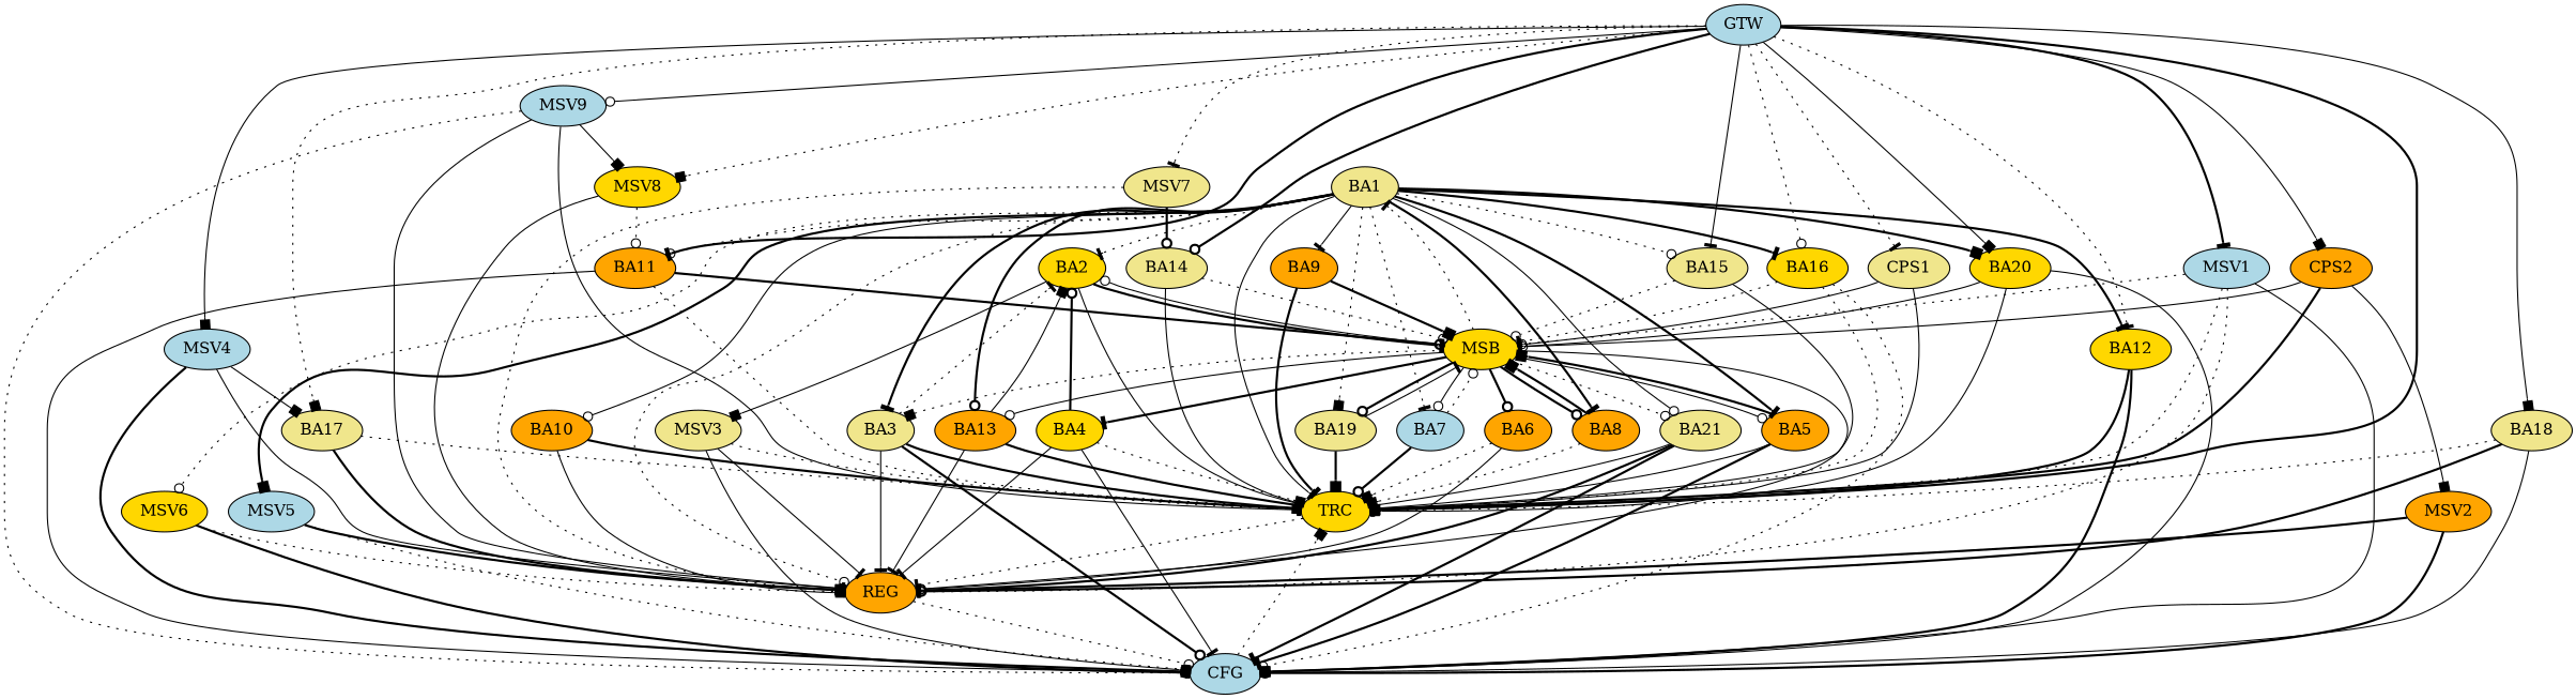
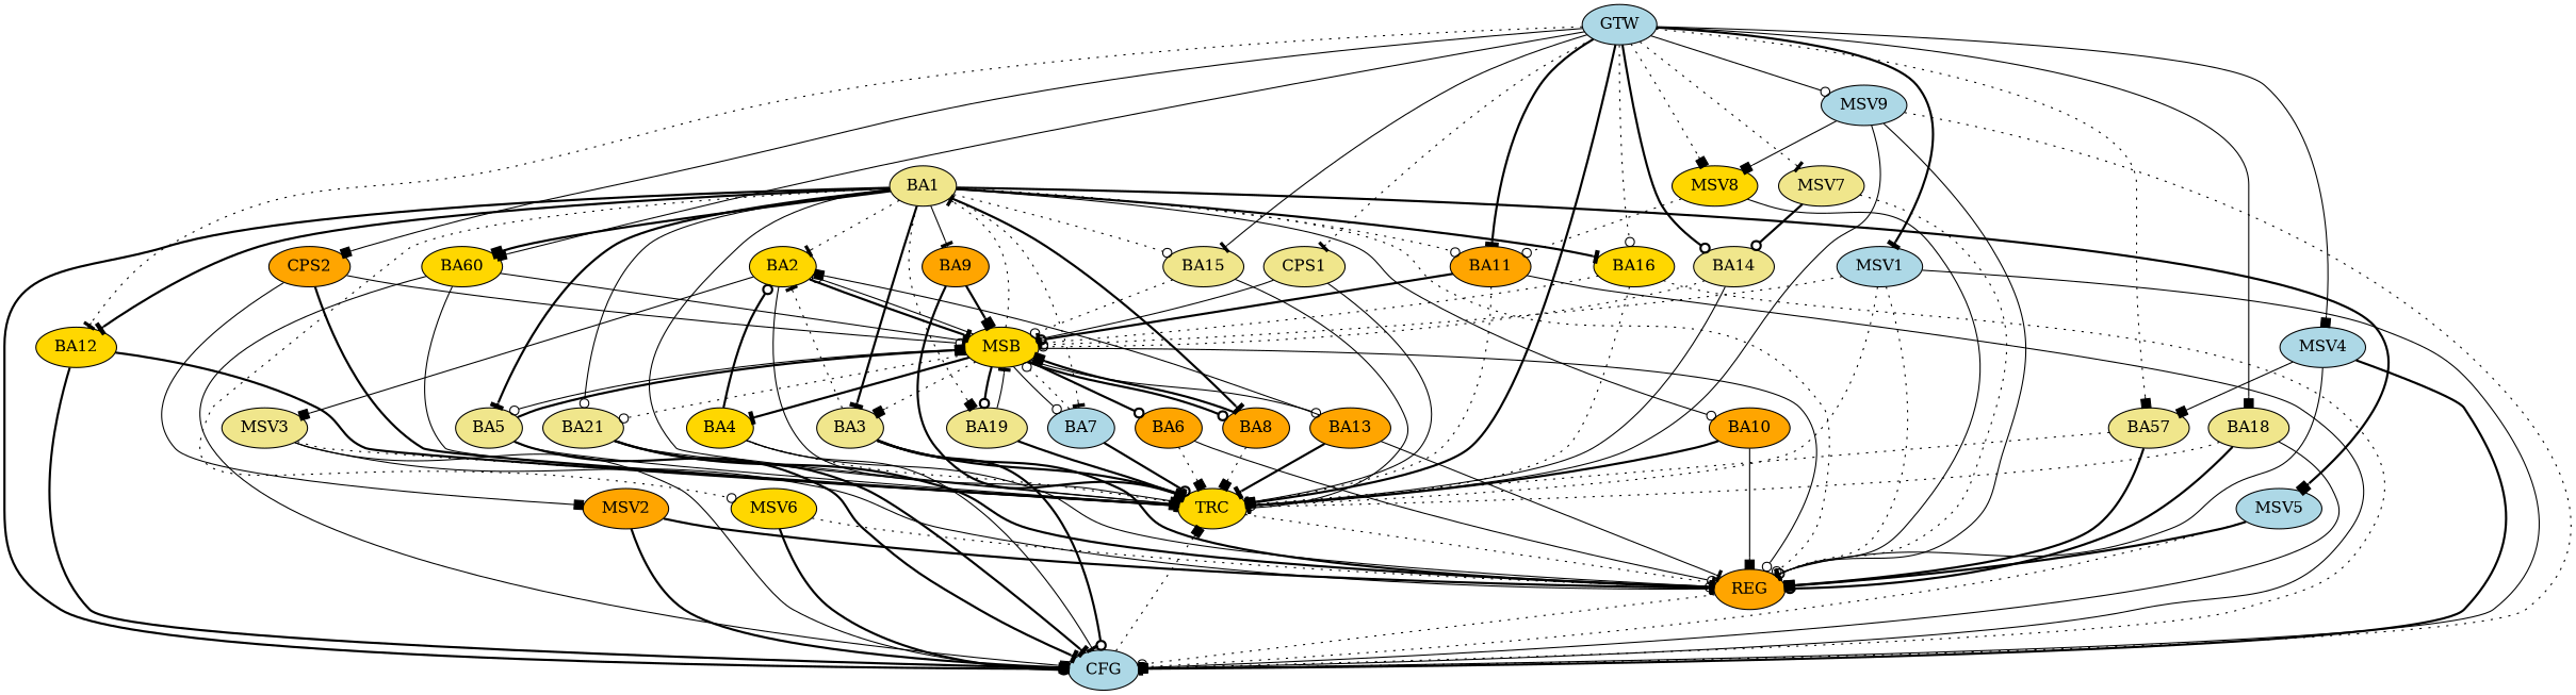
  strict digraph {
    node [fillcolor=khaki style=filled]
    edge [arrowhead=tee style=solid]
    n1 [label=BA1]
    n2 [fillcolor=gold label=BA2]
    n3 [label=BA3]
-   n4 [fillcolor=orange label=BA5]
+   n4 [label=BA5]
    n5 [fillcolor=lightblue label=BA7]
    n6 [fillcolor=orange label=BA8]
    n7 [fillcolor=orange label=BA9]
    n8 [fillcolor=orange label=BA10]
    n9 [fillcolor=orange label=BA11]
    n10 [fillcolor=gold label=BA12]
    n11 [label=BA15]
    n12 [fillcolor=gold label=BA16]
    n13 [label=BA19]
-   n14 [fillcolor=gold label=BA20]
+   n14 [fillcolor=gold label=BA60]
    n15 [label=BA21]
    n16 [fillcolor=orange label=REG]
    n17 [fillcolor=lightblue label=CFG]
    n18 [fillcolor=gold label=TRC]
    n19 [fillcolor=lightblue label=MSV5]
    n20 [fillcolor=gold label=MSV6]
    n21 [fillcolor=gold label=MSB]
    n22 [label=MSV3]
    n23 [fillcolor=gold label=BA4]
    n24 [fillcolor=orange label=BA6]
    n25 [fillcolor=orange label=BA13]
    n26 [label=BA14]
-   n27 [label=BA17]
+   n27 [label=BA57]
    n28 [label=BA18]
    n29 [label=CPS1]
    n30 [fillcolor=orange label=CPS2]
    n31 [fillcolor=orange label=MSV2]
    n32 [fillcolor=lightblue label=GTW]
    n33 [fillcolor=lightblue label=MSV1]
    n34 [fillcolor=lightblue label=MSV4]
    n35 [label=MSV7]
    n36 [fillcolor=gold label=MSV8]
    n37 [fillcolor=lightblue label=MSV9]
    n1 -> n2 [style=dotted]
    n1 -> n3 [style=bold]
    n1 -> n4 [style=bold]
    n1 -> n5 [style=dotted]
    n1 -> n6 [style=bold]
    n1 -> n7
    n1 -> n8 [arrowhead=odot]
    n1 -> n9 [arrowhead=odot style=dotted]
    n1 -> n10 [style=bold]
    n1 -> n11 [arrowhead=odot style=dotted]
    n1 -> n12 [style=bold]
    n1 -> n13 [arrowhead=box style=dotted]
    n1 -> n14 [arrowhead=box style=bold]
    n1 -> n15 [arrowhead=odot]
    n1 -> n16 [arrowhead=odot style=dotted]
-   n1 -> n25 [arrowhead=odot style=bold]
+   n1 -> n17 [arrowhead=odot style=bold]
    n1 -> n18
    n1 -> n19 [arrowhead=box style=bold]
    n1 -> n20 [arrowhead=odot style=dotted]
    n2 -> n18
    n2 -> n21 [style=bold]
    n2 -> n22 [arrowhead=box]
    n3 -> n2 [style=dotted]
-   n3 -> n16
+   n3 -> n16 [style=bold]
    n3 -> n17 [arrowhead=odot style=bold]
    n3 -> n18 [style=bold]
    n4 -> n17 [style=bold]
    n4 -> n18
    n4 -> n21 [arrowhead=box style=bold]
    n5 -> n18 [arrowhead=odot style=bold]
    n5 -> n21 [arrowhead=odot style=dotted]
    n6 -> n18 [arrowhead=box style=dotted]
    n6 -> n21 [arrowhead=box style=bold]
    n7 -> n18 [style=bold]
    n7 -> n21 [arrowhead=box style=bold]
    n8 -> n16 [arrowhead=box]
    n8 -> n18 [style=bold]
    n9 -> n17 [arrowhead=box]
    n9 -> n18 [arrowhead=box style=dotted]
    n9 -> n21 [arrowhead=odot style=bold]
    n10 -> n17 [arrowhead=box style=bold]
    n10 -> n18 [style=bold]
    n11 -> n18
    n11 -> n21 [arrowhead=odot style=dotted]
    n12 -> n17 [arrowhead=odot style=dotted]
    n12 -> n18 [style=dotted]
    n12 -> n21 [style=dotted]
    n13 -> n18 [arrowhead=box style=bold]
    n13 -> n21
    n14 -> n17 [arrowhead=box]
    n14 -> n18 [arrowhead=box]
    n14 -> n21
    n15 -> n16 [style=bold]
    n15 -> n17 [style=bold]
    n15 -> n18
    n16 -> n17 [arrowhead=odot style=dotted]
    n17 -> n18 [arrowhead=box style=dotted]
    n18 -> n16 [style=dotted]
    n19 -> n16 [arrowhead=box style=bold]
    n19 -> n17 [arrowhead=odot style=dotted]
    n20 -> n16 [arrowhead=odot style=dotted]
    n20 -> n17 [arrowhead=odot style=bold]
    n21 -> n1 [style=dotted]
    n21 -> n2 [arrowhead=odot]
    n21 -> n3 [arrowhead=box style=dotted]
    n21 -> n4 [arrowhead=odot]
    n21 -> n5 [arrowhead=odot]
    n21 -> n6 [arrowhead=odot style=bold]
    n21 -> n13 [arrowhead=odot style=bold]
    n21 -> n15 [arrowhead=odot style=dotted]
    n21 -> n16 [arrowhead=odot]
    n21 -> n23 [style=bold]
    n21 -> n24 [arrowhead=odot style=bold]
    n21 -> n25 [arrowhead=odot]
    n22 -> n16
    n22 -> n17 [arrowhead=box]
    n22 -> n18 [style=dotted]
    n23 -> n2 [arrowhead=odot style=bold]
    n23 -> n16
    n23 -> n17
    n23 -> n18 [arrowhead=box style=dotted]
    n24 -> n16 [arrowhead=odot]
    n24 -> n18 [arrowhead=box style=dotted]
    n25 -> n2 [arrowhead=box]
    n25 -> n16
    n25 -> n18 [style=bold]
    n26 -> n18
    n26 -> n21 [arrowhead=odot style=dotted]
    n27 -> n16 [arrowhead=box style=bold]
    n27 -> n18 [style=dotted]
    n28 -> n16 [arrowhead=odot style=bold]
    n28 -> n17 [arrowhead=odot]
    n28 -> n18 [style=dotted]
    n29 -> n18
    n29 -> n21
    n30 -> n18 [style=bold]
    n30 -> n21 [arrowhead=odot]
    n30 -> n31 [arrowhead=box]
    n31 -> n16 [style=bold]
    n31 -> n17 [arrowhead=odot style=bold]
    n32 -> n9 [style=bold]
    n32 -> n10 [style=dotted]
    n32 -> n11
    n32 -> n12 [arrowhead=odot style=dotted]
    n32 -> n14 [arrowhead=box]
    n32 -> n18 [arrowhead=box style=bold]
    n32 -> n26 [arrowhead=odot style=bold]
    n32 -> n27 [arrowhead=box style=dotted]
    n32 -> n28 [arrowhead=box]
    n32 -> n29 [style=dotted]
    n32 -> n30 [arrowhead=box]
    n32 -> n33 [style=bold]
    n32 -> n34 [arrowhead=box]
    n32 -> n35 [style=dotted]
    n32 -> n36 [arrowhead=box style=dotted]
    n32 -> n37 [arrowhead=odot]
    n33 -> n16 [style=dotted]
    n33 -> n17 [arrowhead=box]
    n33 -> n18 [arrowhead=odot style=dotted]
    n33 -> n21 [arrowhead=odot style=dotted]
    n34 -> n16 [arrowhead=odot]
    n34 -> n17 [style=bold]
    n34 -> n27 [arrowhead=box]
    n35 -> n16 [arrowhead=odot style=dotted]
    n35 -> n26 [arrowhead=odot style=bold]
    n36 -> n9 [arrowhead=odot style=dotted]
    n36 -> n16
    n37 -> n16
    n37 -> n17 [arrowhead=odot style=dotted]
    n37 -> n18
    n37 -> n36 [arrowhead=box]
  }
